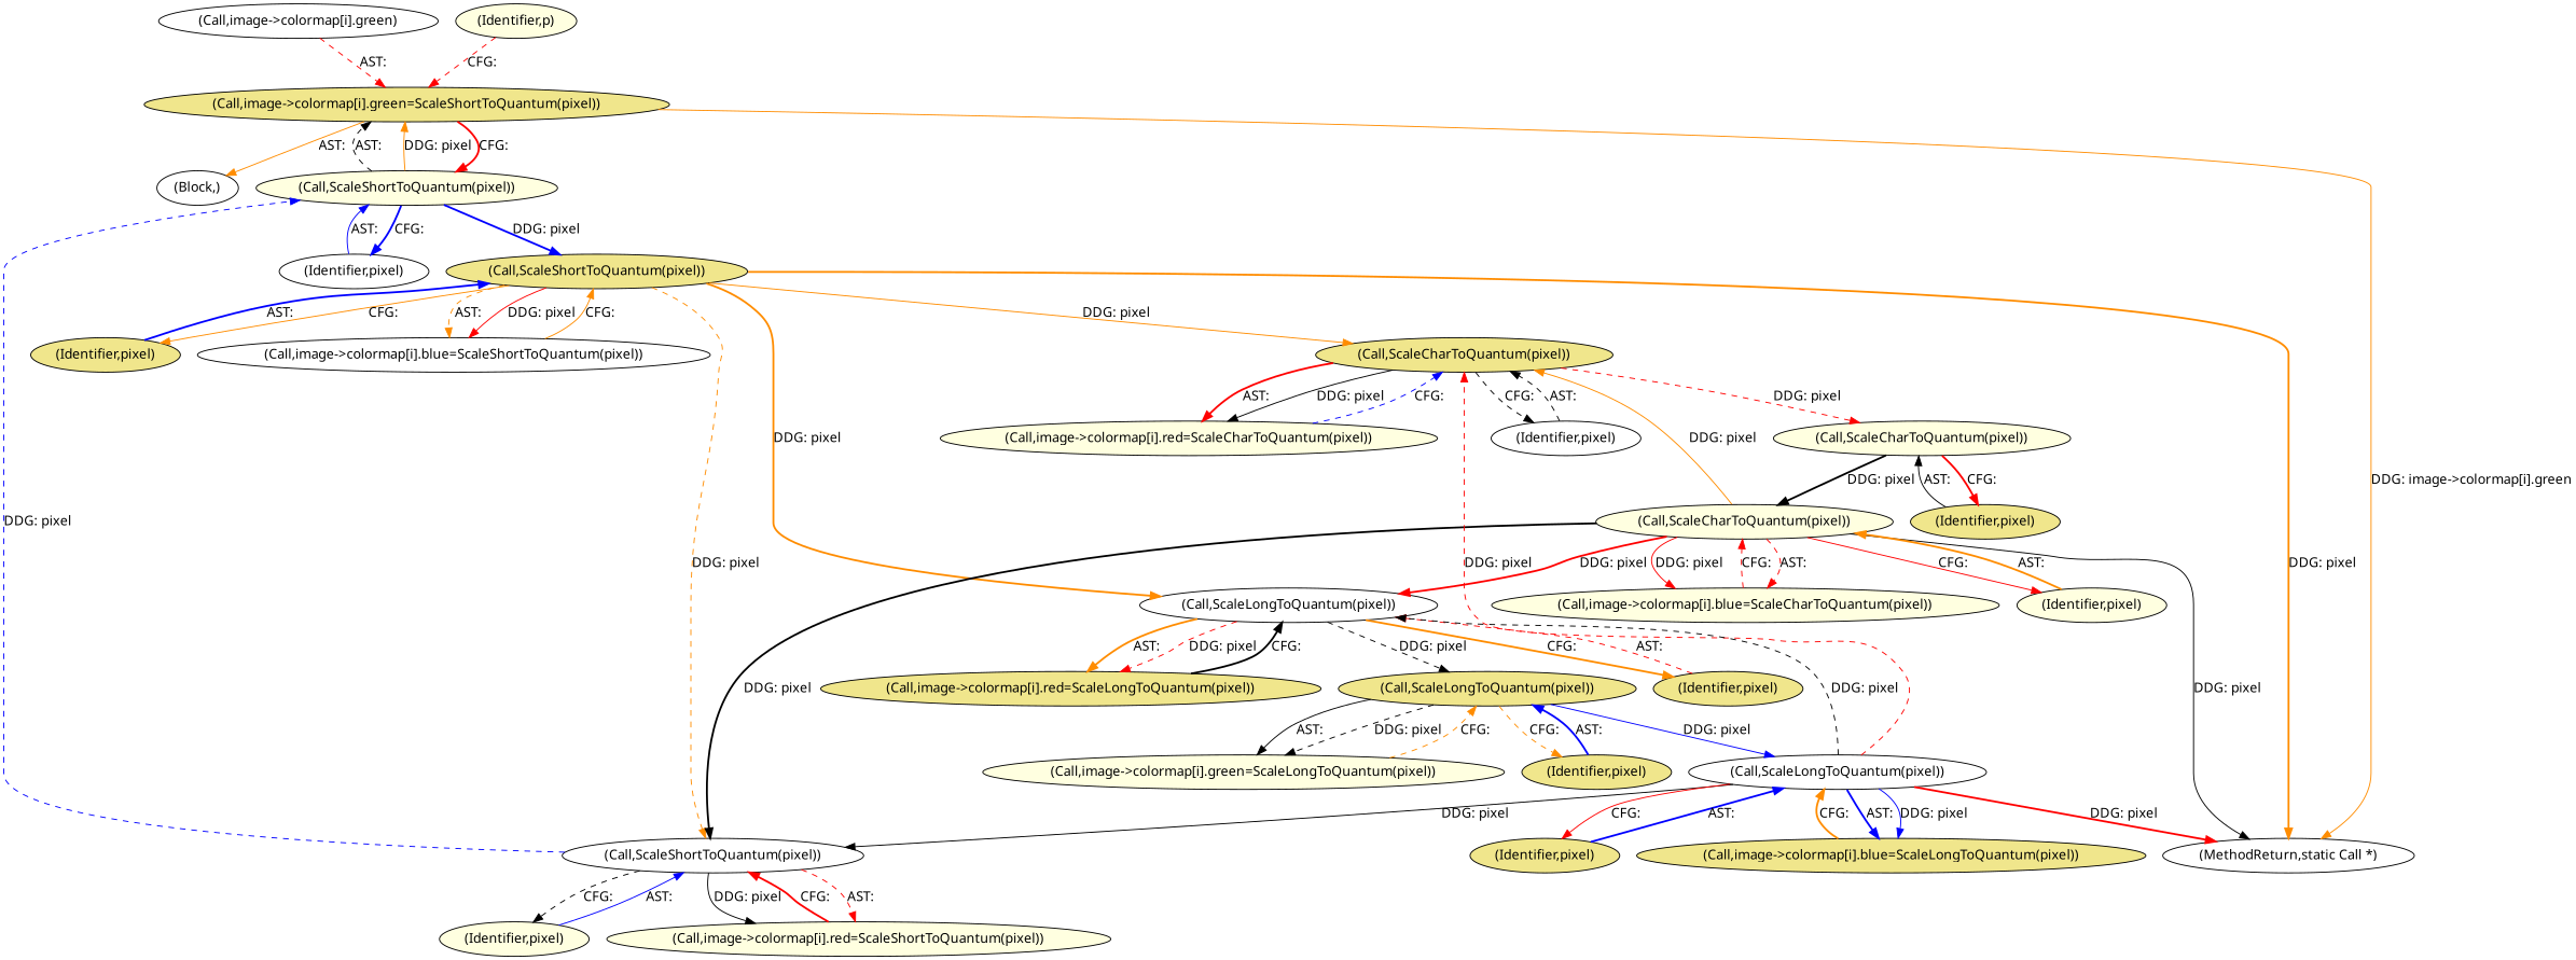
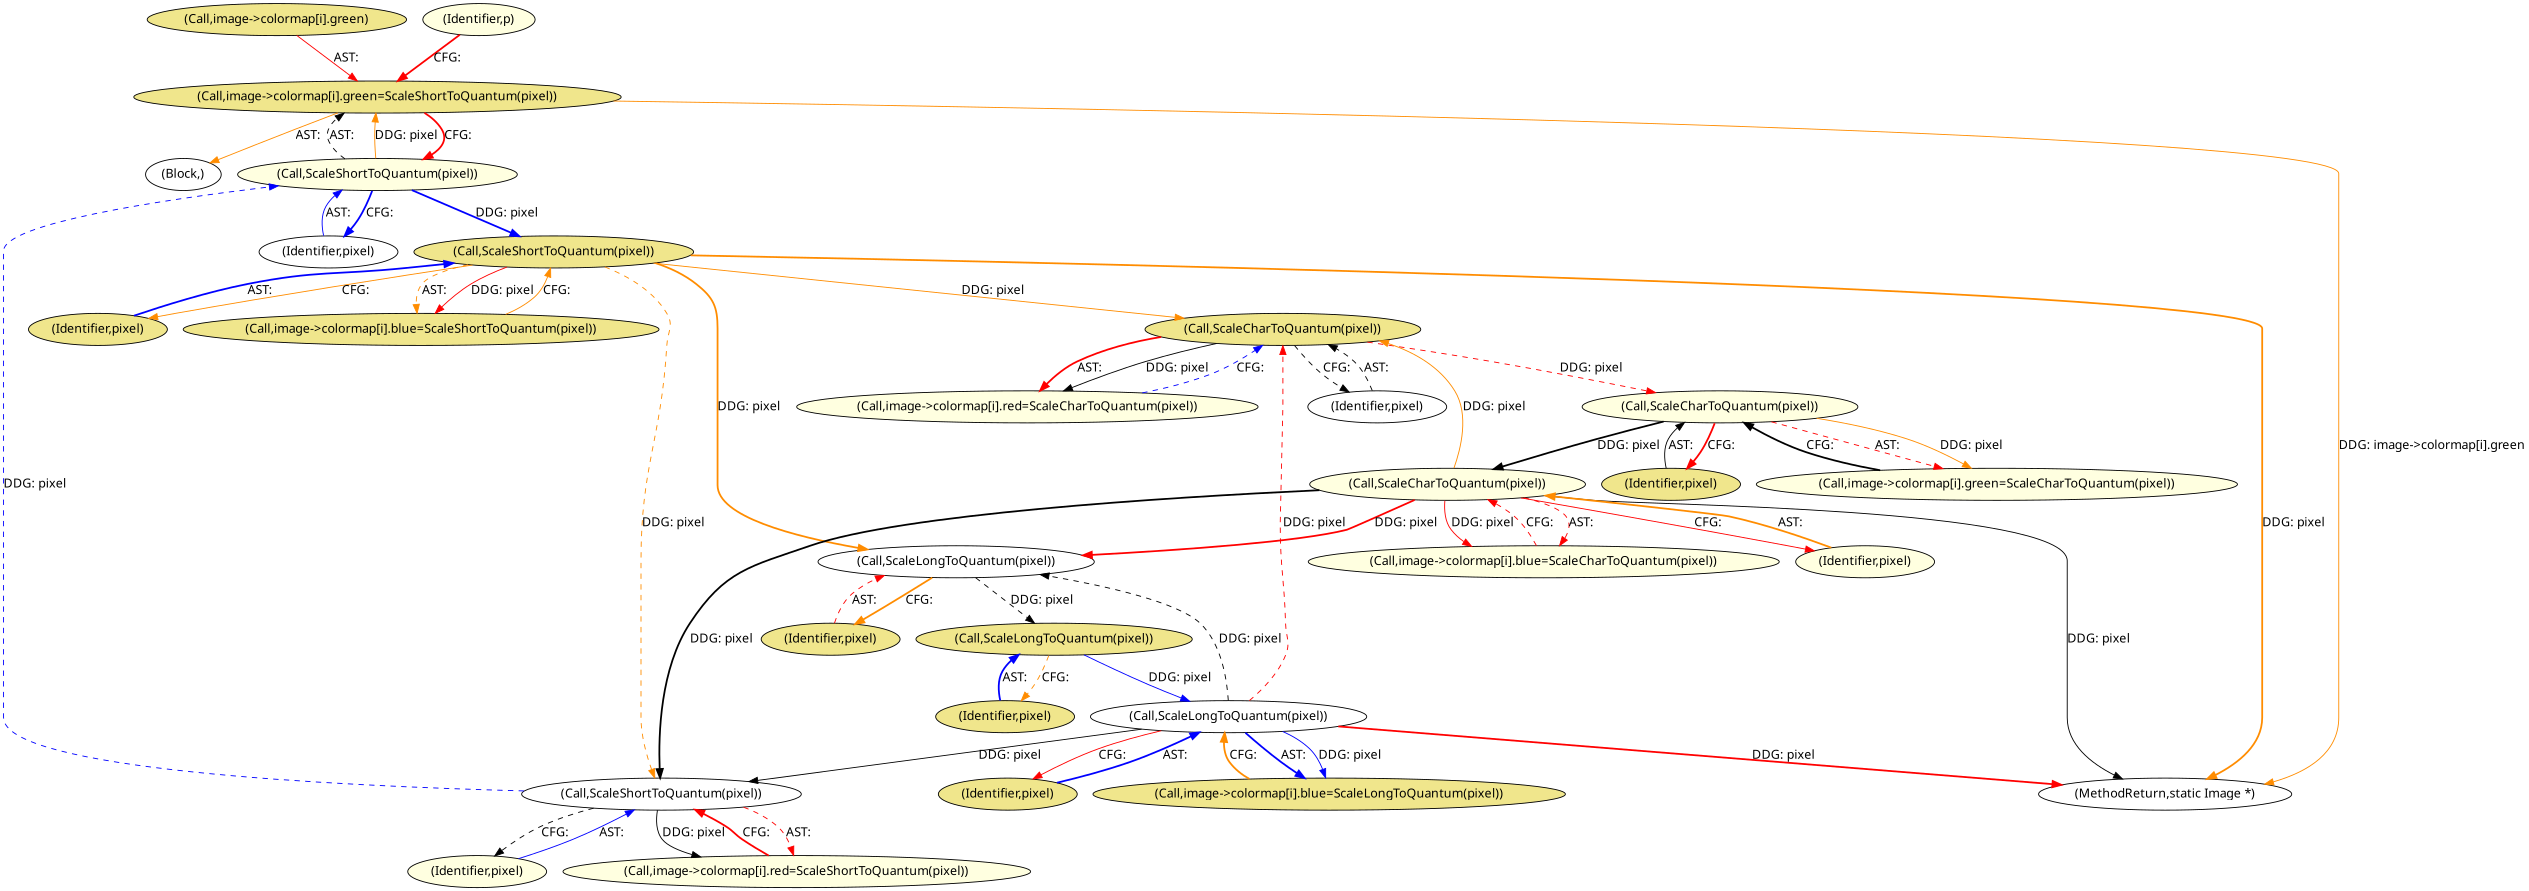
  digraph {
    fontname="Noto Sans"
    node [fillcolor=khaki fontname="Noto Sans" style=filled]
    edge [color=red fontname="Noto Sans" style=bold]
    n1 [label="(Call,image->colormap[i].green=ScaleShortToQuantum(pixel))"]
    n2 [fillcolor=lightyellow label="(Call,ScaleShortToQuantum(pixel))"]
    n3 [fillcolor=white label="(Block,)"]
-   n4 [fillcolor=white label="(MethodReturn,static Call *)"]
+   n4 [fillcolor=white label="(MethodReturn,static Image *)"]
    n5 [label="(Call,ScaleShortToQuantum(pixel))"]
    n6 [fillcolor=white label="(Identifier,pixel)"]
    n7 [fillcolor=white label="(Call,ScaleShortToQuantum(pixel))"]
    n8 [label="(Call,ScaleCharToQuantum(pixel))"]
    n9 [fillcolor=white label="(Call,ScaleLongToQuantum(pixel))"]
    n10 [label="(Identifier,pixel)"]
-   n11 [fillcolor=white label="(Call,image->colormap[i].blue=ScaleShortToQuantum(pixel))"]
+   n11 [label="(Call,image->colormap[i].blue=ScaleShortToQuantum(pixel))"]
    n12 [fillcolor=lightyellow label="(Identifier,pixel)"]
    n13 [fillcolor=lightyellow label="(Call,image->colormap[i].red=ScaleShortToQuantum(pixel))"]
    n14 [fillcolor=lightyellow label="(Call,ScaleCharToQuantum(pixel))"]
    n15 [fillcolor=lightyellow label="(Identifier,pixel)"]
    n16 [fillcolor=lightyellow label="(Call,image->colormap[i].blue=ScaleCharToQuantum(pixel))"]
    n17 [fillcolor=lightyellow label="(Call,ScaleCharToQuantum(pixel))"]
    n18 [fillcolor=lightyellow label="(Call,image->colormap[i].red=ScaleCharToQuantum(pixel))"]
    n19 [fillcolor=white label="(Identifier,pixel)"]
    n20 [label="(Call,ScaleLongToQuantum(pixel))"]
-   n21 [label="(Call,image->colormap[i].red=ScaleLongToQuantum(pixel))"]
    n22 [label="(Identifier,pixel)"]
    n23 [label="(Identifier,pixel)"]
+   n24 [fillcolor=lightyellow label="(Call,image->colormap[i].green=ScaleCharToQuantum(pixel))"]
    n25 [fillcolor=white label="(Call,ScaleLongToQuantum(pixel))"]
    n26 [label="(Call,image->colormap[i].blue=ScaleLongToQuantum(pixel))"]
    n27 [label="(Identifier,pixel)"]
    n28 [label="(Identifier,pixel)"]
-   n29 [fillcolor=lightyellow label="(Call,image->colormap[i].green=ScaleLongToQuantum(pixel))"]
-   n30 [fillcolor=white label="(Call,image->colormap[i].green)"]
+   n30 [label="(Call,image->colormap[i].green)"]
    n31 [fillcolor=lightyellow label="(Identifier,p)"]
    n1 -> n2 [label="CFG: "]
    n1 -> n3 [color=darkorange label="AST: " style=solid]
    n1 -> n4 [color=darkorange label="DDG: image->colormap[i].green" style=solid]
    n2 -> n1 [color=black label="AST: " style=dashed]
    n2 -> n1 [color=darkorange label="DDG: pixel" style=solid]
    n2 -> n5 [color=blue label="DDG: pixel"]
    n2 -> n6 [color=blue label="CFG: "]
    n5 -> n4 [color=darkorange label="DDG: pixel"]
    n5 -> n7 [color=darkorange label="DDG: pixel" style=dashed]
    n5 -> n8 [color=darkorange label="DDG: pixel" style=solid]
    n5 -> n9 [color=darkorange label="DDG: pixel"]
    n5 -> n10 [color=darkorange label="CFG: " style=solid]
    n5 -> n11 [color=darkorange label="AST: " style=dashed]
    n5 -> n11 [label="DDG: pixel" style=solid]
    n6 -> n2 [color=blue label="AST: " style=solid]
    n7 -> n2 [color=blue label="DDG: pixel" style=dashed]
    n7 -> n12 [color=black label="CFG: " style=dashed]
    n7 -> n13 [label="AST: " style=dashed]
    n7 -> n13 [color=black label="DDG: pixel" style=solid]
    n8 -> n17 [label="DDG: pixel" style=dashed]
    n8 -> n18 [label="AST: "]
    n8 -> n18 [color=black label="DDG: pixel" style=solid]
    n8 -> n19 [color=black label="CFG: " style=dashed]
    n9 -> n20 [color=black label="DDG: pixel" style=dashed]
-   n9 -> n21 [color=darkorange label="AST: "]
-   n9 -> n21 [label="DDG: pixel" style=dashed]
    n9 -> n22 [color=darkorange label="CFG: "]
    n10 -> n5 [color=blue label="AST: "]
    n11 -> n5 [color=darkorange label="CFG: " style=solid]
    n12 -> n7 [color=blue label="AST: " style=solid]
    n13 -> n7 [label="CFG: "]
    n14 -> n4 [color=black label="DDG: pixel" style=solid]
    n14 -> n7 [color=black label="DDG: pixel"]
    n14 -> n8 [color=darkorange label="DDG: pixel" style=solid]
    n14 -> n9 [label="DDG: pixel"]
    n14 -> n15 [label="CFG: " style=solid]
    n14 -> n16 [label="AST: " style=dashed]
    n14 -> n16 [label="DDG: pixel" style=solid]
    n15 -> n14 [color=darkorange label="AST: "]
    n16 -> n14 [label="CFG: " style=dashed]
    n17 -> n14 [color=black label="DDG: pixel"]
    n17 -> n23 [label="CFG: "]
+   n17 -> n24 [label="AST: " style=dashed]
+   n17 -> n24 [color=darkorange label="DDG: pixel" style=solid]
    n18 -> n8 [color=blue label="CFG: " style=dashed]
    n19 -> n8 [color=black label="AST: " style=dashed]
    n20 -> n25 [color=blue label="DDG: pixel" style=solid]
    n20 -> n28 [color=darkorange label="CFG: " style=dashed]
-   n20 -> n29 [color=black label="AST: " style=solid]
-   n20 -> n29 [color=black label="DDG: pixel" style=dashed]
-   n21 -> n9 [color=black label="CFG: "]
    n22 -> n9 [label="AST: " style=dashed]
    n23 -> n17 [color=black label="AST: " style=solid]
+   n24 -> n17 [color=black label="CFG: "]
    n25 -> n4 [label="DDG: pixel"]
    n25 -> n7 [color=black label="DDG: pixel" style=solid]
    n25 -> n8 [label="DDG: pixel" style=dashed]
    n25 -> n9 [color=black label="DDG: pixel" style=dashed]
    n25 -> n26 [color=blue label="AST: "]
    n25 -> n26 [color=blue label="DDG: pixel" style=solid]
    n25 -> n27 [label="CFG: " style=solid]
    n26 -> n25 [color=darkorange label="CFG: "]
    n27 -> n25 [color=blue label="AST: "]
    n28 -> n20 [color=blue label="AST: "]
-   n29 -> n20 [color=darkorange label="CFG: " style=dashed]
-   n30 -> n1 [label="AST: " style=dashed]
-   n31 -> n1 [label="CFG: " style=dashed]
+   n30 -> n1 [label="AST: " style=solid]
+   n31 -> n1 [label="CFG: "]
  }
